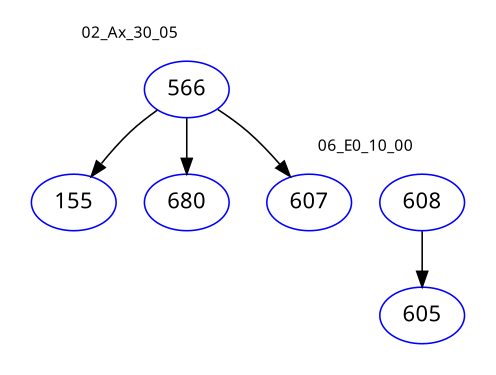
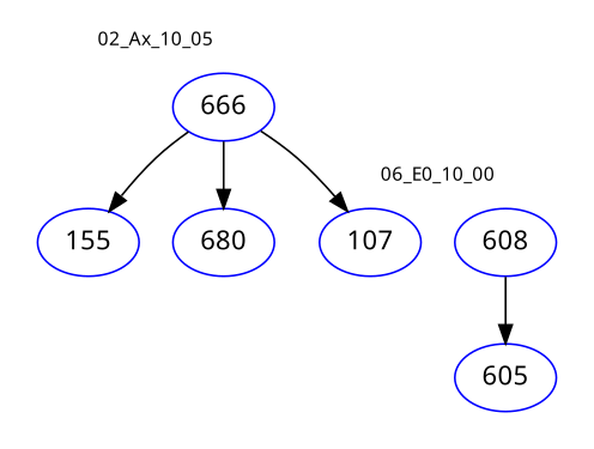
  digraph {
    fontname="Noto Sans"
    node [color=blue fontname="Noto Sans"]
    edge [color=black fontname="Noto Sans"]
-   n1 [label=566]
+   n1 [label=666]
    n2 [label=155]
    n3 [label=680]
    n4 [label=608]
    n5 [label=605]
-   n6 [label=607]
+   n6 [label=107]
    subgraph cluster_1 {
      color=white
      fontsize=10
-     label="02_Ax_30_05"
+     label="02_Ax_10_05"
      n1
      n2
      n3
    }
    subgraph cluster_2 {
      color=white
      fontsize=10
      label="06_E0_10_00"
      n4
      n5
      n6
    }
    n1 -> n2
    n1 -> n3
    n1 -> n6
    n4 -> n5
  }
